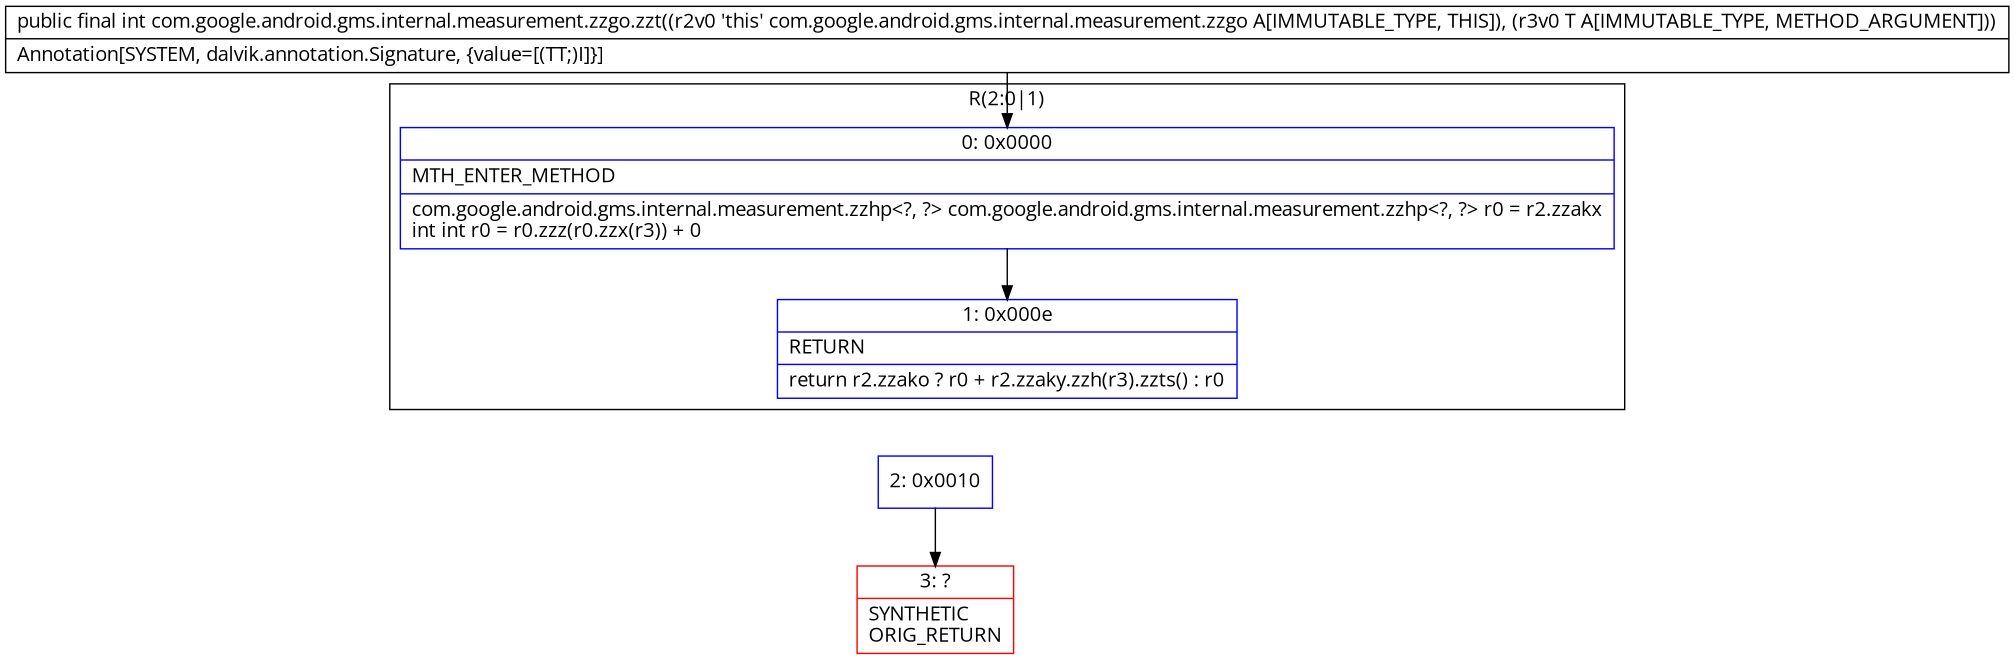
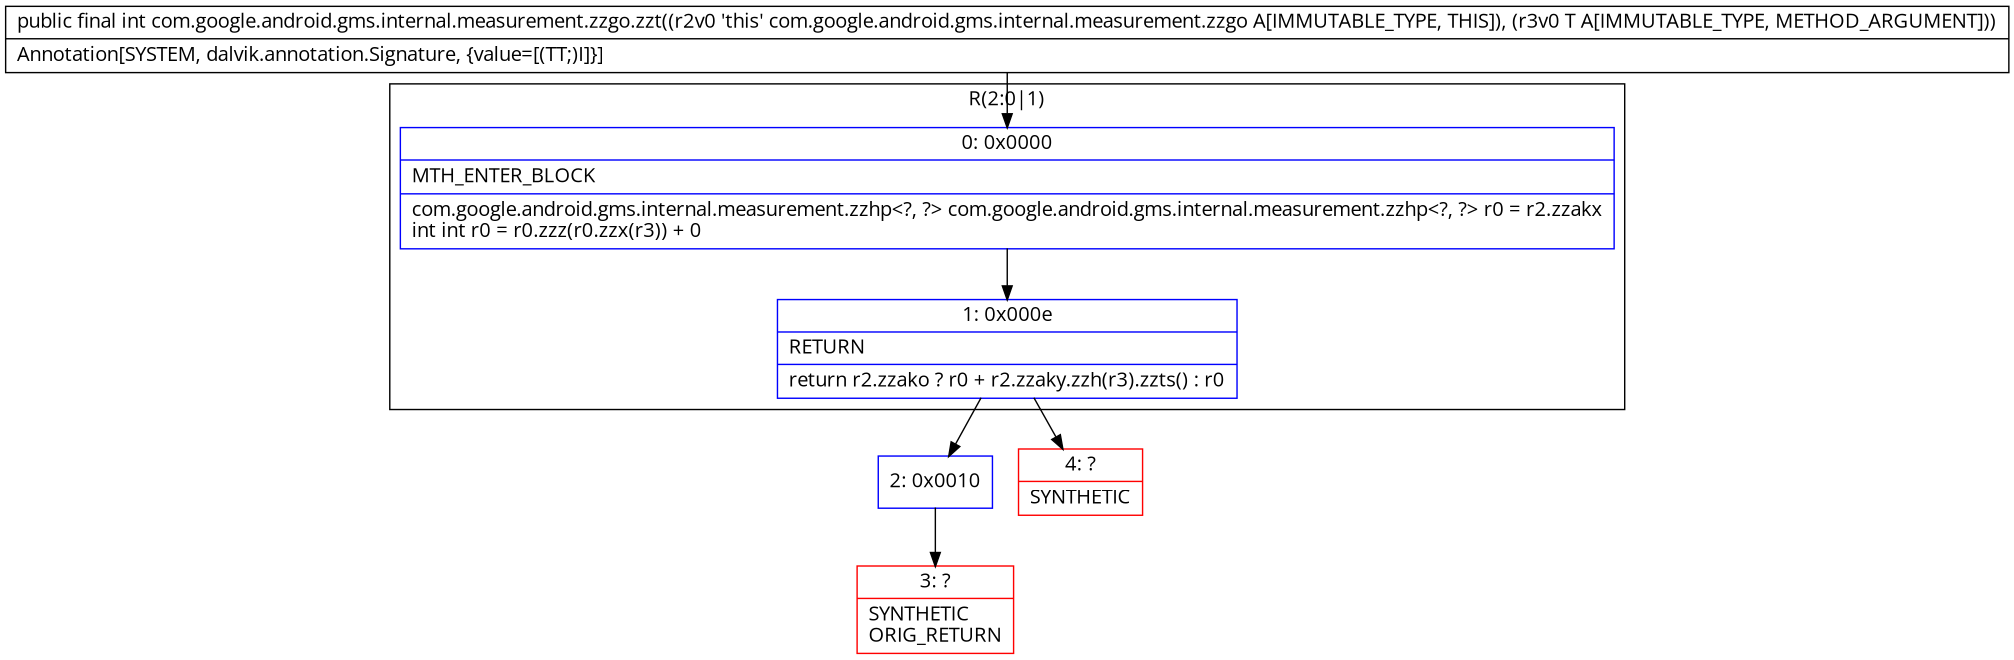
  digraph {
    fontname="Open Sans"
    node [color=blue fontname="Open Sans" shape=record]
    edge [fontname="Open Sans"]
-   n1 [label="{0\:\ 0x0000|MTH_ENTER_METHOD\l|com.google.android.gms.internal.measurement.zzhp\<?, ?\> com.google.android.gms.internal.measurement.zzhp\<?, ?\> r0 = r2.zzakx\lint int r0 = r0.zzz(r0.zzx(r3)) + 0\l}"]
+   n1 [label="{0\:\ 0x0000|MTH_ENTER_BLOCK\l|com.google.android.gms.internal.measurement.zzhp\<?, ?\> com.google.android.gms.internal.measurement.zzhp\<?, ?\> r0 = r2.zzakx\lint int r0 = r0.zzz(r0.zzx(r3)) + 0\l}"]
    n2 [label="{1\:\ 0x000e|RETURN\l|return r2.zzako ? r0 + r2.zzaky.zzh(r3).zzts() : r0\l}"]
    n3 [label="{2\:\ 0x0010}"]
+   n4 [color=red label="{4\:\ ?|SYNTHETIC\l}"]
    n5 [color=red label="{3\:\ ?|SYNTHETIC\lORIG_RETURN\l}"]
    n6 [label="{public final int com.google.android.gms.internal.measurement.zzgo.zzt((r2v0 'this' com.google.android.gms.internal.measurement.zzgo A[IMMUTABLE_TYPE, THIS]), (r3v0 T A[IMMUTABLE_TYPE, METHOD_ARGUMENT]))  | Annotation[SYSTEM, dalvik.annotation.Signature, \{value=[(TT;)I]\}]\l}" color=""]
    subgraph cluster_1 {
      label="R(2:0|1)"
      n1
      n2
    }
    n1 -> n2
+   n2 -> n3
+   n2 -> n4
    n3 -> n5
    n6 -> n1
  }
